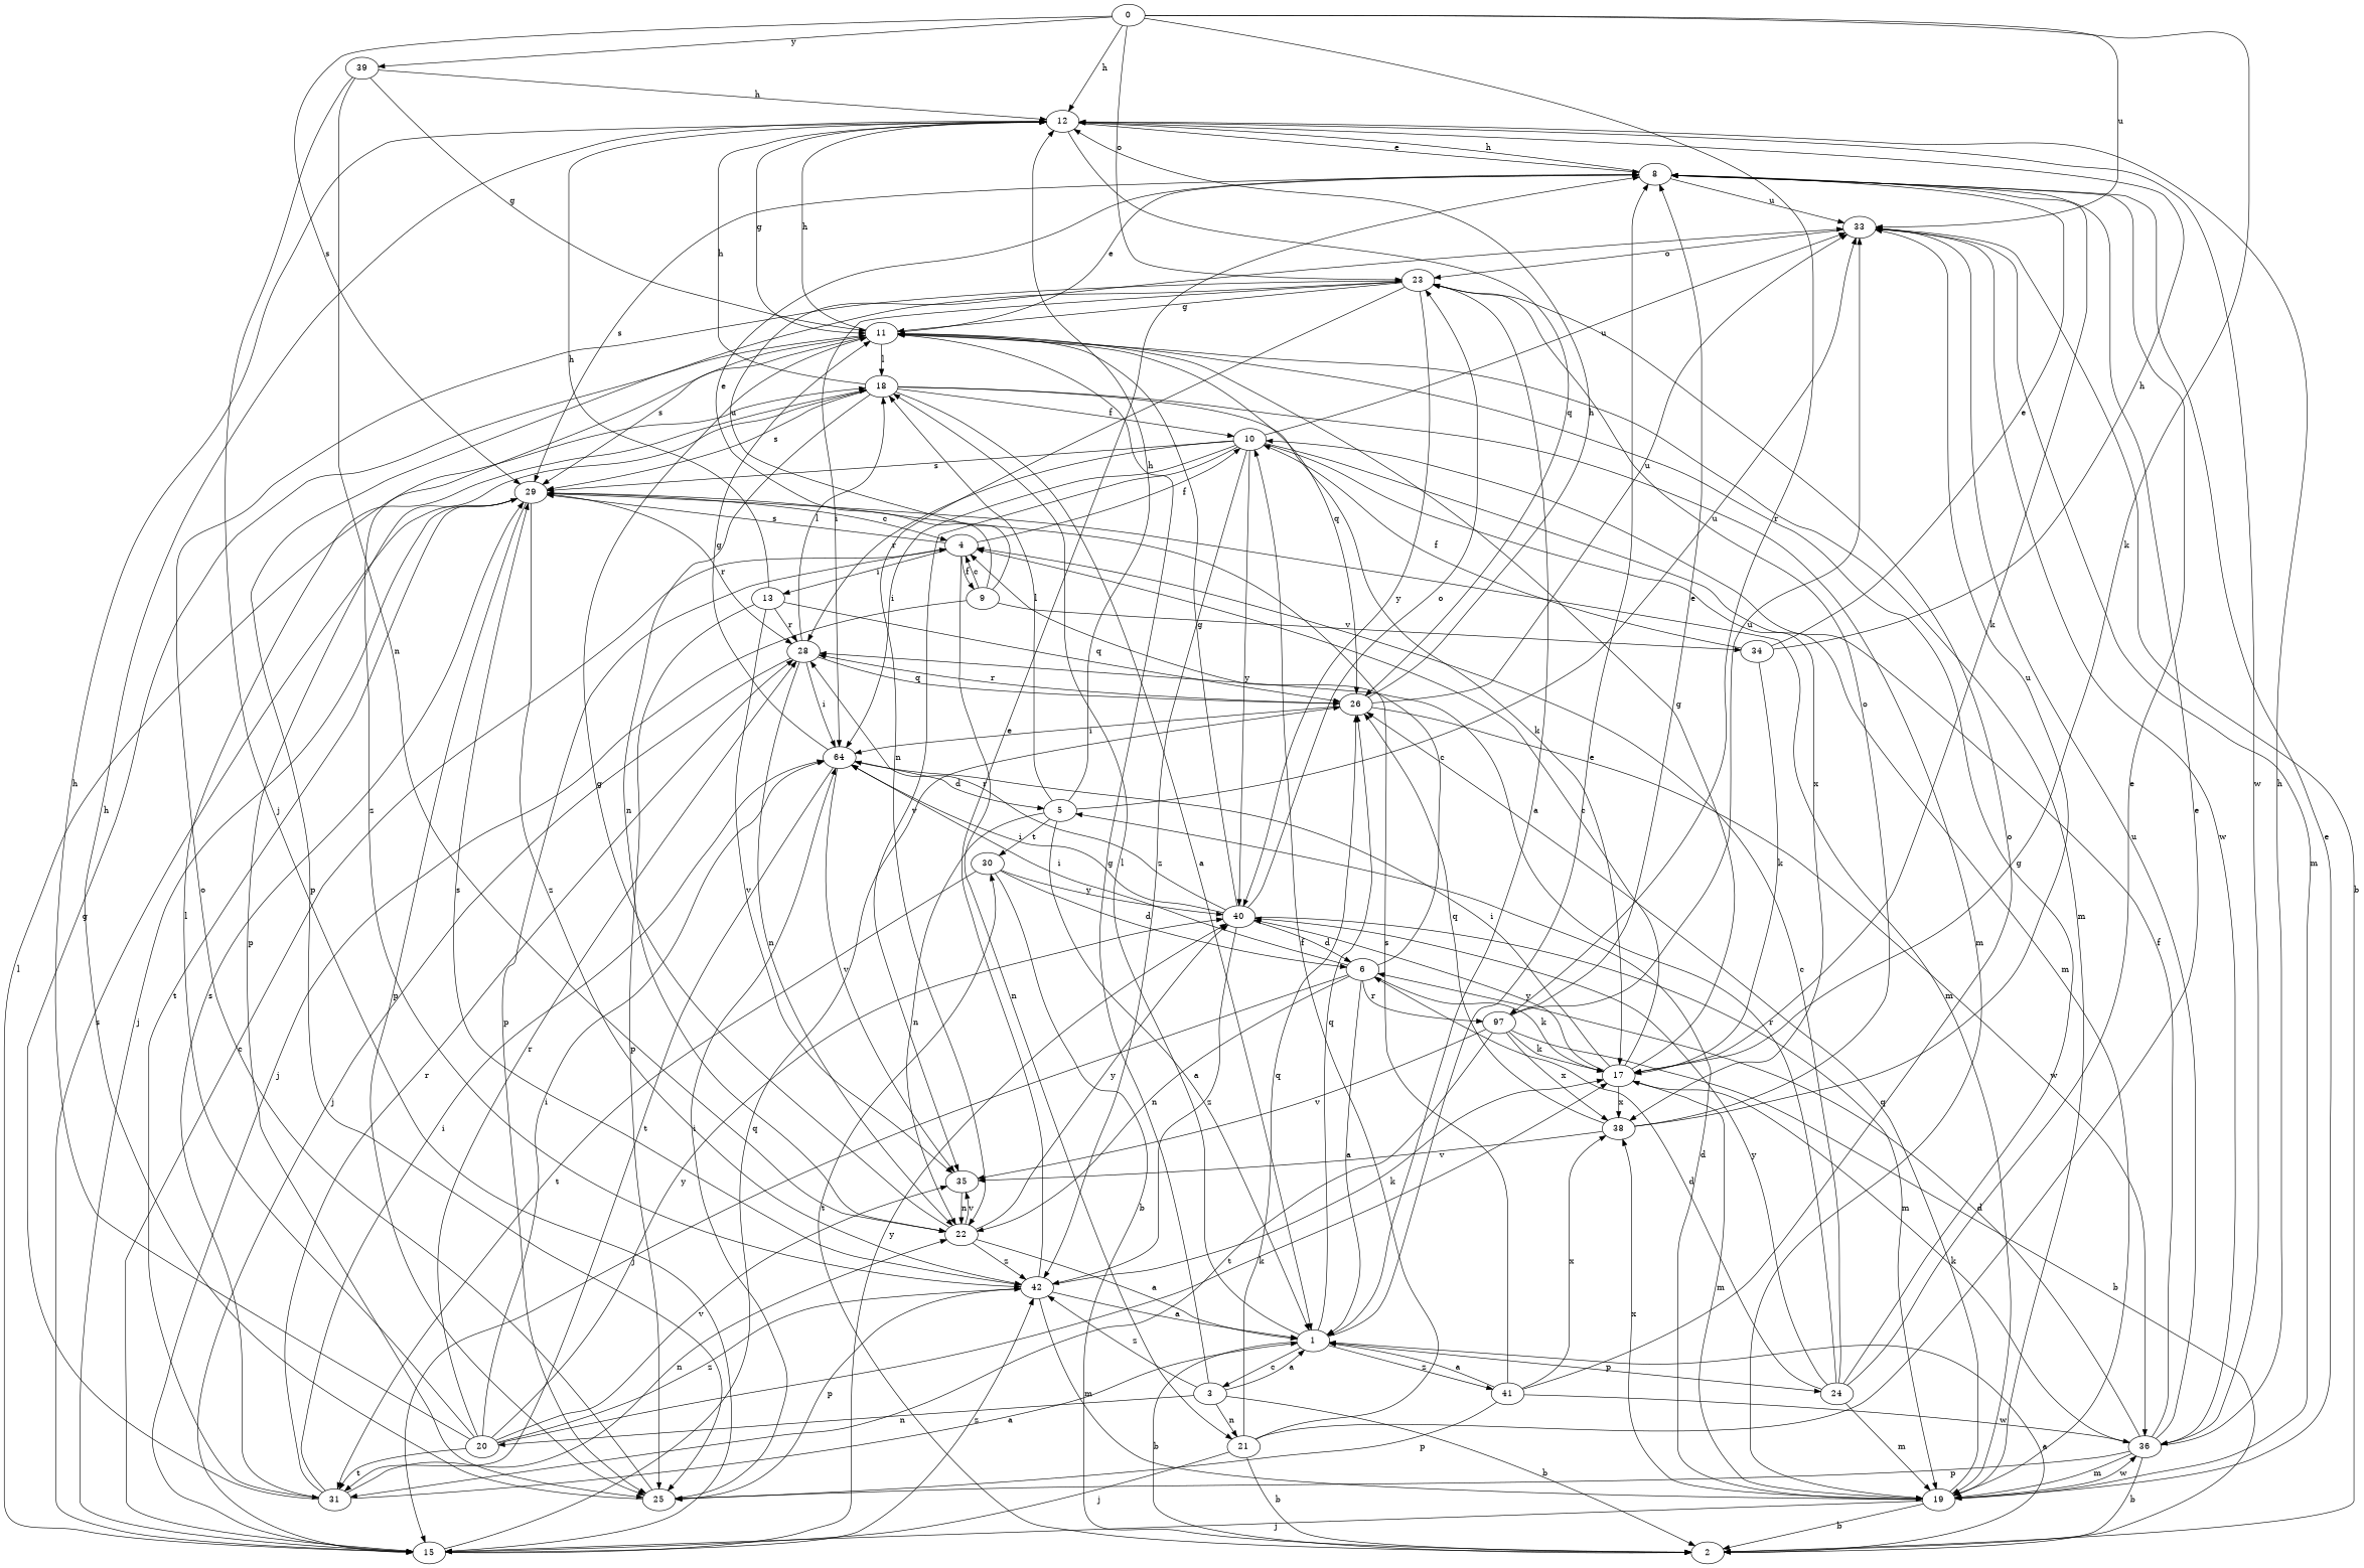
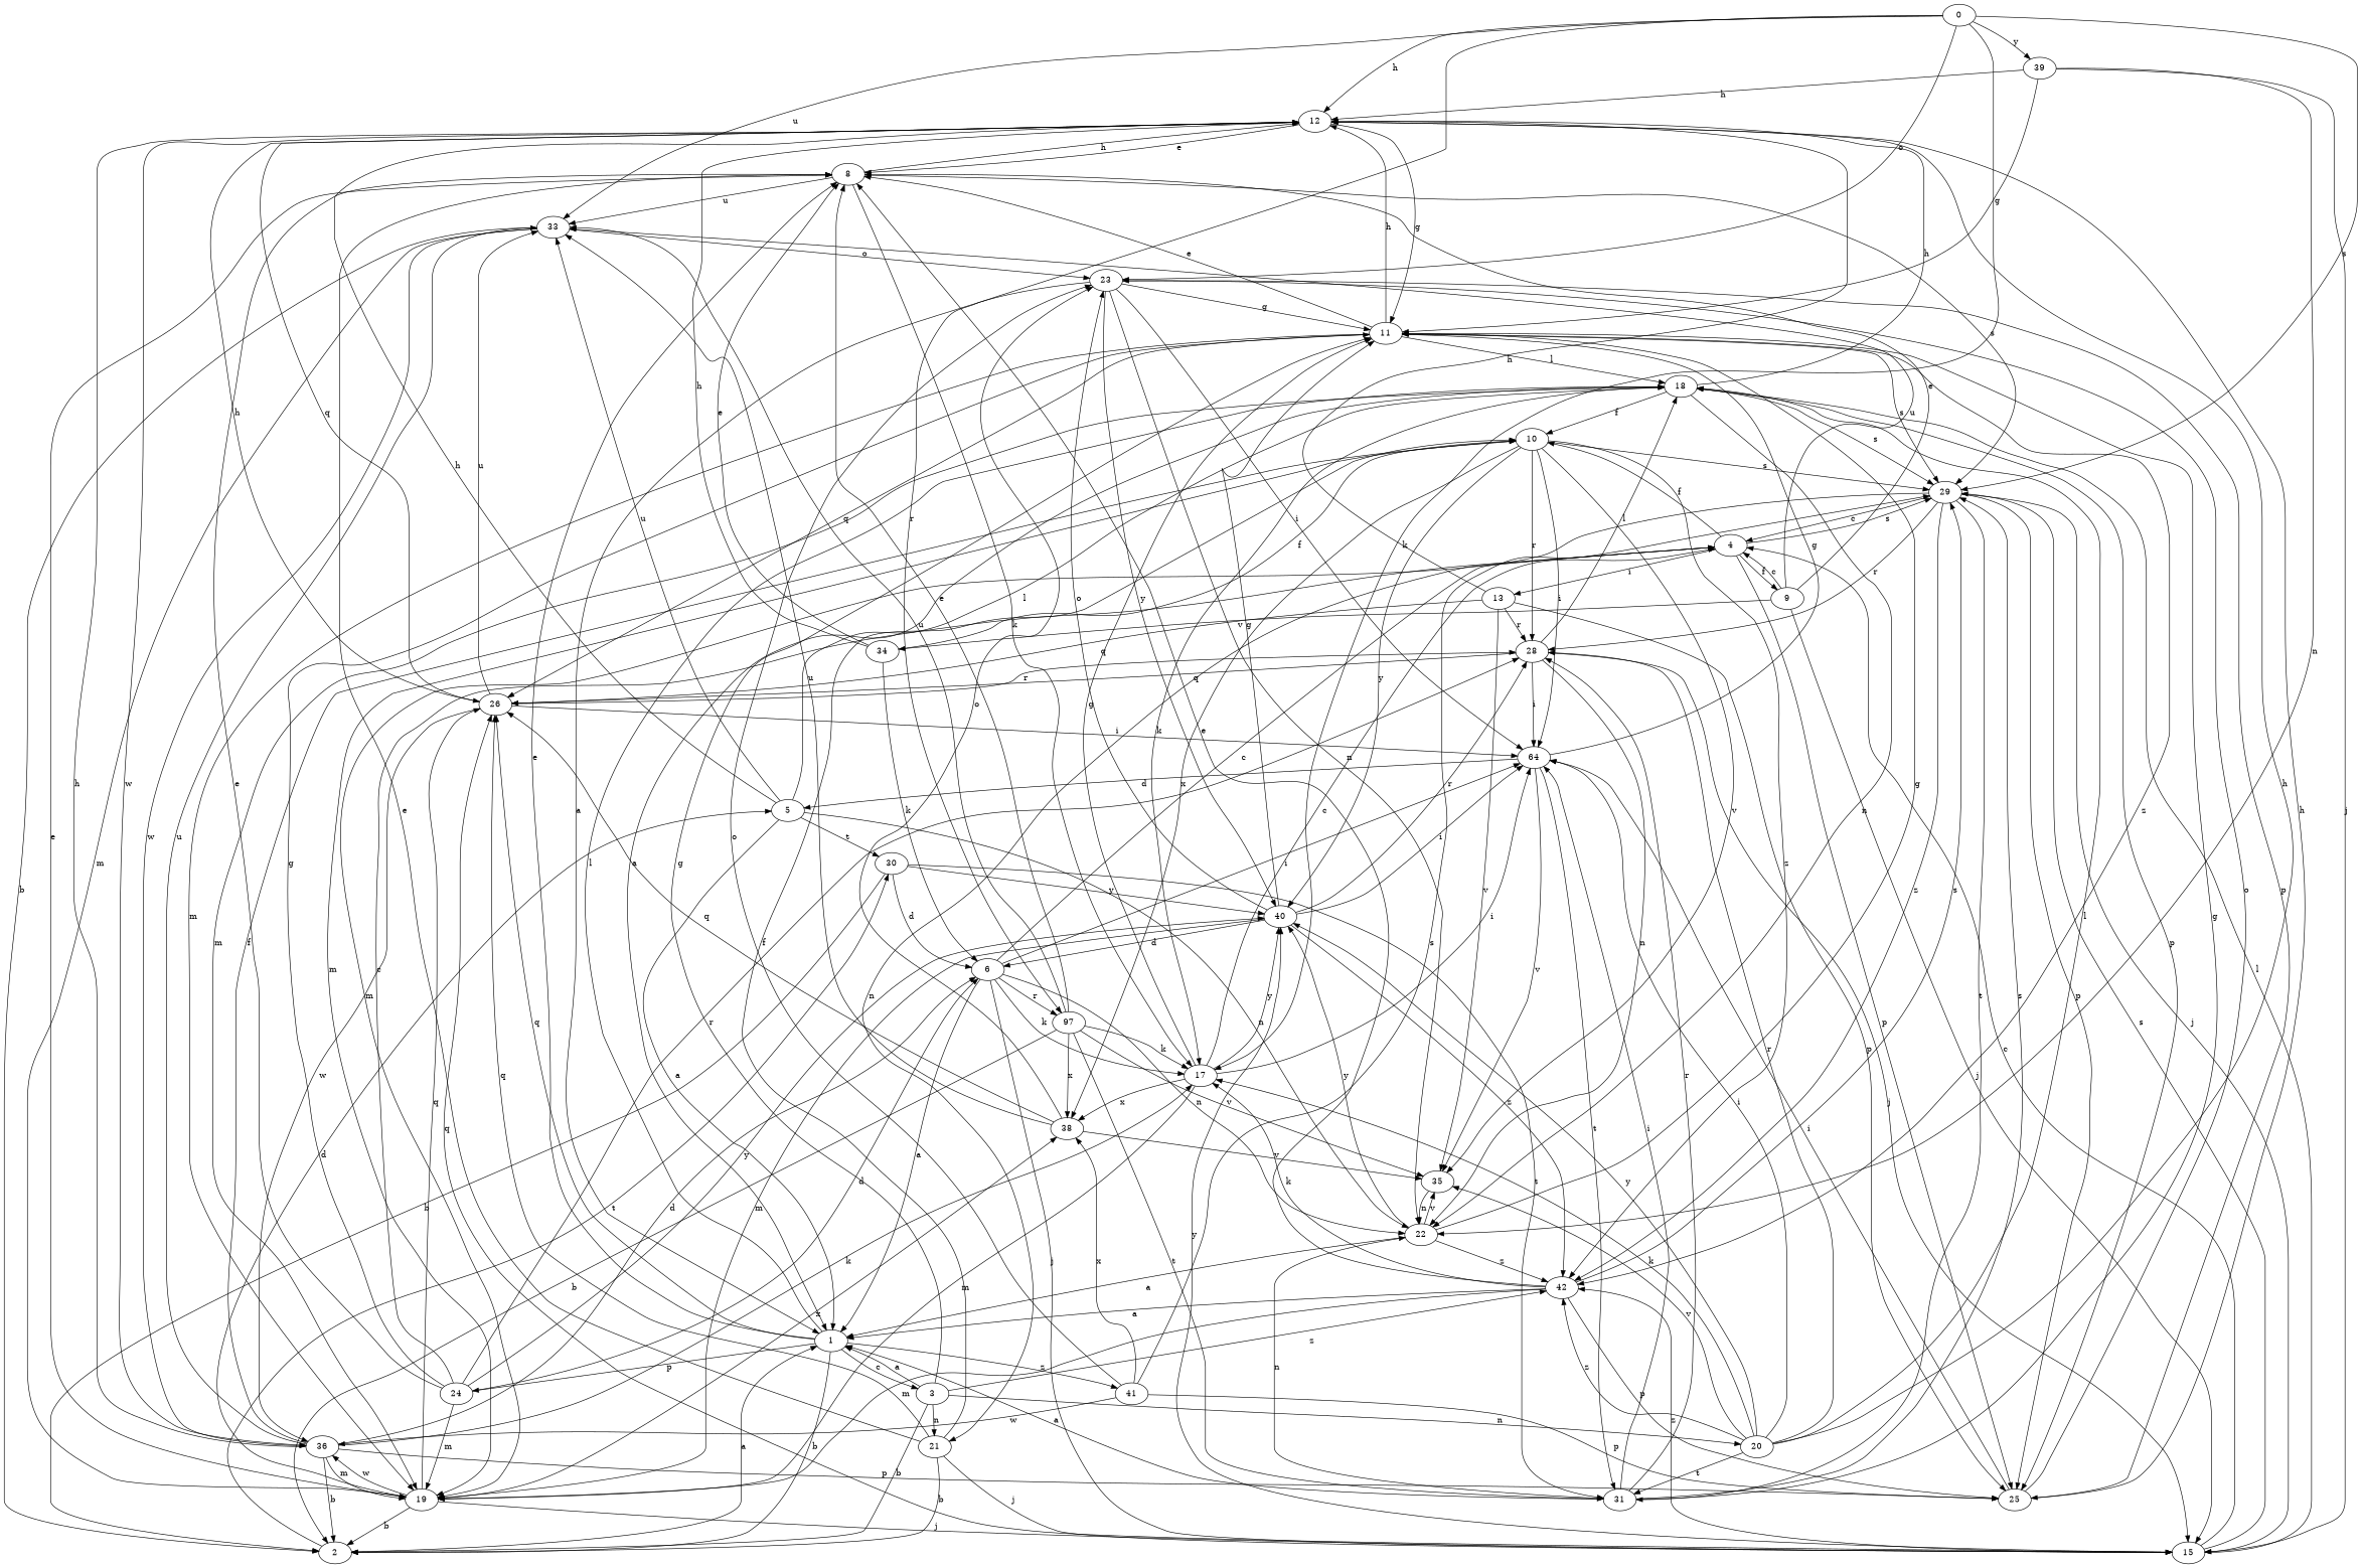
  strict digraph {
    0
    12
    17
    23
    n5 [label=97]
    29
    33
    39
    8
    11
    26
    36
    4
    n14 [label=64]
    19
    38
    40
    1
    25
    22
    2
    35
    31
    42
    15
    28
    3
    18
    24
    41
    30
    20
    21
    10
    6
    9
    13
    34
    5
    0 -> 12 [label=h]
    0 -> 17 [label=k]
    0 -> 23 [label=o]
    0 -> n5 [label=r]
    0 -> 29 [label=s]
    0 -> 33 [label=u]
    0 -> 39 [label=y]
    12 -> 8 [label=e]
    12 -> 11 [label=g]
    12 -> 26 [label=q]
    12 -> 36 [label=w]
    17 -> 11 [label=g]
    17 -> 4 [label=c]
    17 -> n14 [label=i]
    17 -> 19 [label=m]
    17 -> 38 [label=x]
    17 -> 40 [label=y]
    23 -> 11 [label=g]
    23 -> n14 [label=i]
    23 -> 40 [label=y]
    23 -> 1 [label=a]
    23 -> 25 [label=p]
    23 -> 22 [label=n]
    n5 -> 17 [label=k]
    n5 -> 33 [label=u]
    n5 -> 8 [label=e]
    n5 -> 38 [label=x]
    n5 -> 2 [label=b]
    n5 -> 35 [label=v]
    n5 -> 31 [label=t]
    29 -> 4 [label=c]
    29 -> 19 [label=m]
    29 -> 25 [label=p]
    29 -> 31 [label=t]
    29 -> 42 [label=z]
    29 -> 15 [label=j]
    29 -> 28 [label=r]
    33 -> 23 [label=o]
    33 -> 36 [label=w]
    33 -> 19 [label=m]
    33 -> 2 [label=b]
    39 -> 12 [label=h]
    39 -> 11 [label=g]
    39 -> 22 [label=n]
    39 -> 15 [label=j]
    8 -> 12 [label=h]
    8 -> 17 [label=k]
    8 -> 29 [label=s]
    8 -> 33 [label=u]
    11 -> 12 [label=h]
    11 -> 29 [label=s]
    11 -> 8 [label=e]
    11 -> 26 [label=q]
    11 -> 19 [label=m]
    11 -> 42 [label=z]
    11 -> 18 [label=l]
    26 -> 12 [label=h]
    26 -> 33 [label=u]
    26 -> 36 [label=w]
    26 -> n14 [label=i]
    26 -> 28 [label=r]
    36 -> 12 [label=h]
    36 -> 17 [label=k]
    36 -> 33 [label=u]
    36 -> 19 [label=m]
    36 -> 25 [label=p]
    36 -> 2 [label=b]
    36 -> 10 [label=f]
    36 -> 6 [label=d]
    4 -> 29 [label=s]
    4 -> 25 [label=p]
    4 -> 21 [label=n]
    4 -> 10 [label=f]
    4 -> 9 [label=f]
    4 -> 13 [label=i]
    n14 -> 11 [label=g]
    n14 -> 35 [label=v]
    n14 -> 31 [label=t]
    n14 -> 5 [label=d]
    19 -> 8 [label=e]
    19 -> 26 [label=q]
    19 -> 36 [label=w]
    19 -> 38 [label=x]
    19 -> 2 [label=b]
    19 -> 15 [label=j]
    19 -> 5 [label=d]
    38 -> 23 [label=o]
    38 -> 33 [label=u]
    38 -> 26 [label=q]
    38 -> 35 [label=v]
    40 -> 23 [label=o]
    40 -> 11 [label=g]
    40 -> n14 [label=i]
    40 -> 19 [label=m]
    40 -> 42 [label=z]
    40 -> 28 [label=r]
    40 -> 6 [label=d]
    1 -> 8 [label=e]
    1 -> 26 [label=q]
    1 -> 2 [label=b]
    1 -> 3 [label=c]
    1 -> 18 [label=l]
    1 -> 24 [label=p]
    1 -> 41 [label=z]
    25 -> 12 [label=h]
    25 -> 23 [label=o]
    25 -> n14 [label=i]
    22 -> 11 [label=g]
    22 -> 40 [label=y]
    22 -> 1 [label=a]
    22 -> 35 [label=v]
    22 -> 42 [label=z]
    2 -> 1 [label=a]
    2 -> 30 [label=t]
    35 -> 22 [label=n]
    31 -> 29 [label=s]
    31 -> 11 [label=g]
    31 -> n14 [label=i]
    31 -> 1 [label=a]
    31 -> 22 [label=n]
    31 -> 28 [label=r]
    42 -> 17 [label=k]
    42 -> 29 [label=s]
    42 -> 8 [label=e]
    42 -> 19 [label=m]
    42 -> 1 [label=a]
    42 -> 25 [label=p]
    15 -> 29 [label=s]
    15 -> 26 [label=q]
    15 -> 4 [label=c]
    15 -> 40 [label=y]
    15 -> 42 [label=z]
    15 -> 18 [label=l]
    28 -> 26 [label=q]
    28 -> n14 [label=i]
    28 -> 22 [label=n]
    28 -> 15 [label=j]
    28 -> 18 [label=l]
    3 -> 11 [label=g]
    3 -> 1 [label=a]
    3 -> 2 [label=b]
    3 -> 42 [label=z]
    3 -> 20 [label=n]
    3 -> 21 [label=n]
    18 -> 12 [label=h]
    18 -> 17 [label=k]
    18 -> 29 [label=s]
    18 -> 19 [label=m]
    18 -> 1 [label=a]
    18 -> 25 [label=p]
    18 -> 22 [label=n]
    18 -> 10 [label=f]
    24 -> 8 [label=e]
    24 -> 11 [label=g]
    24 -> 4 [label=c]
    24 -> 19 [label=m]
    24 -> 40 [label=y]
    24 -> 28 [label=r]
    24 -> 6 [label=d]
    41 -> 23 [label=o]
    41 -> 29 [label=s]
    41 -> 36 [label=w]
    41 -> 38 [label=x]
-   41 -> 1 [label=a]
    41 -> 25 [label=p]
    30 -> 40 [label=y]
    30 -> 2 [label=b]
    30 -> 31 [label=t]
    30 -> 6 [label=d]
    20 -> 12 [label=h]
    20 -> 17 [label=k]
    20 -> n14 [label=i]
    20 -> 40 [label=y]
    20 -> 35 [label=v]
    20 -> 31 [label=t]
    20 -> 42 [label=z]
    20 -> 28 [label=r]
    20 -> 18 [label=l]
    21 -> 8 [label=e]
    21 -> 26 [label=q]
    21 -> 2 [label=b]
    21 -> 15 [label=j]
    21 -> 10 [label=f]
    10 -> 29 [label=s]
-   10 -> 33 [label=u]
    10 -> n14 [label=i]
    10 -> 19 [label=m]
    10 -> 38 [label=x]
    10 -> 40 [label=y]
    10 -> 35 [label=v]
    10 -> 42 [label=z]
    10 -> 28 [label=r]
    6 -> 17 [label=k]
    6 -> n5 [label=r]
    6 -> 4 [label=c]
    6 -> n14 [label=i]
    6 -> 1 [label=a]
    6 -> 22 [label=n]
    6 -> 15 [label=j]
    9 -> 33 [label=u]
    9 -> 8 [label=e]
    9 -> 4 [label=c]
    9 -> 15 [label=j]
    9 -> 34 [label=v]
    13 -> 12 [label=h]
    13 -> 26 [label=q]
    13 -> 25 [label=p]
    13 -> 35 [label=v]
    13 -> 28 [label=r]
    34 -> 12 [label=h]
-   34 -> 17 [label=k]
+   34 -> 6 [label=k]
    34 -> 8 [label=e]
    34 -> 10 [label=f]
    5 -> 12 [label=h]
    5 -> 33 [label=u]
    5 -> 1 [label=a]
    5 -> 22 [label=n]
    5 -> 18 [label=l]
    5 -> 30 [label=t]
  }
